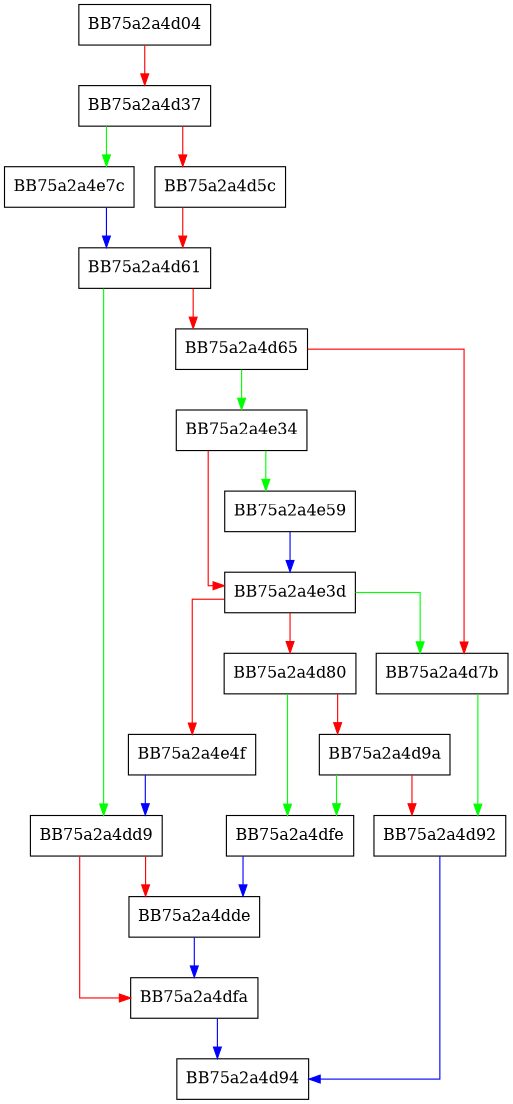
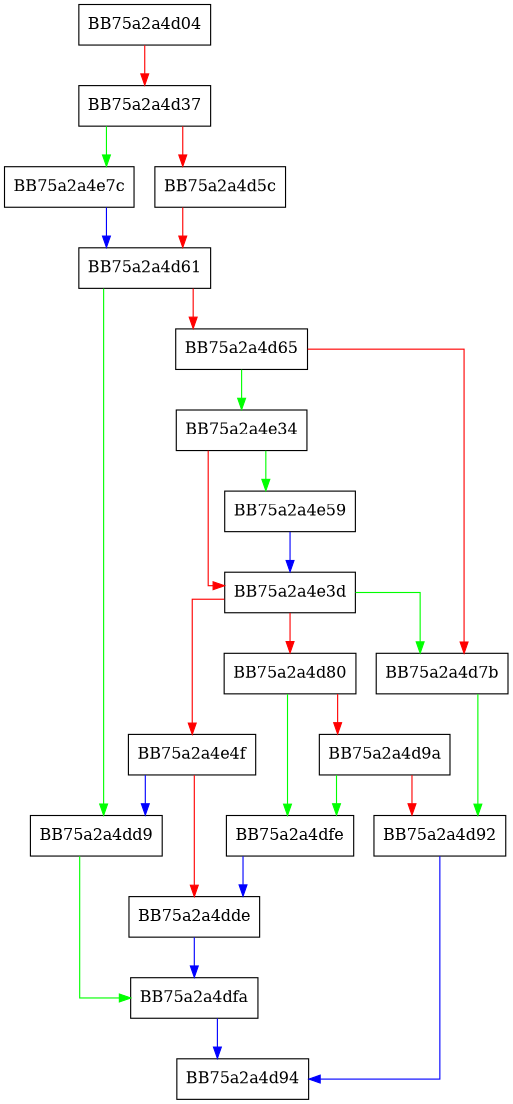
  digraph {
    splines=ortho
    node [shape=box]
    edge [color=red]
    BB75a2a4d04
    BB75a2a4d37
    BB75a2a4e7c
    BB75a2a4d5c
    BB75a2a4dd9
    BB75a2a4dfa
    BB75a2a4dde
    BB75a2a4d61
    n9 [label=BB75a2a4d65]
    BB75a2a4e34
    BB75a2a4d7b
    BB75a2a4d94
    BB75a2a4e59
    BB75a2a4e3d
    BB75a2a4d92
    BB75a2a4d80
    BB75a2a4e4f
    BB75a2a4dfe
    n19 [label=BB75a2a4d9a]
    BB75a2a4d04 -> BB75a2a4d37
    BB75a2a4d37 -> BB75a2a4e7c [color=green]
    BB75a2a4d37 -> BB75a2a4d5c
    BB75a2a4e7c -> BB75a2a4d61 [color=blue]
    BB75a2a4d5c -> BB75a2a4d61
-   BB75a2a4dd9 -> BB75a2a4dfa
-   BB75a2a4dd9 -> BB75a2a4dde
+   BB75a2a4dd9 -> BB75a2a4dfa [color=green]
+   BB75a2a4e4f -> BB75a2a4dde
    BB75a2a4dfa -> BB75a2a4d94 [color=blue]
    BB75a2a4dde -> BB75a2a4dfa [color=blue]
    BB75a2a4d61 -> BB75a2a4dd9 [color=green]
    BB75a2a4d61 -> n9
    n9 -> BB75a2a4e34 [color=green]
    n9 -> BB75a2a4d7b
    BB75a2a4e34 -> BB75a2a4e59 [color=green]
    BB75a2a4e34 -> BB75a2a4e3d
    BB75a2a4d7b -> BB75a2a4d92 [color=green]
    BB75a2a4e59 -> BB75a2a4e3d [color=blue]
    BB75a2a4e3d -> BB75a2a4d7b [color=green]
    BB75a2a4e3d -> BB75a2a4d80
    BB75a2a4e3d -> BB75a2a4e4f
    BB75a2a4d92 -> BB75a2a4d94 [color=blue]
    BB75a2a4d80 -> BB75a2a4dfe [color=green]
    BB75a2a4d80 -> n19
    BB75a2a4e4f -> BB75a2a4dd9 [color=blue]
    BB75a2a4dfe -> BB75a2a4dde [color=blue]
    n19 -> BB75a2a4d92
    n19 -> BB75a2a4dfe [color=green]
  }
